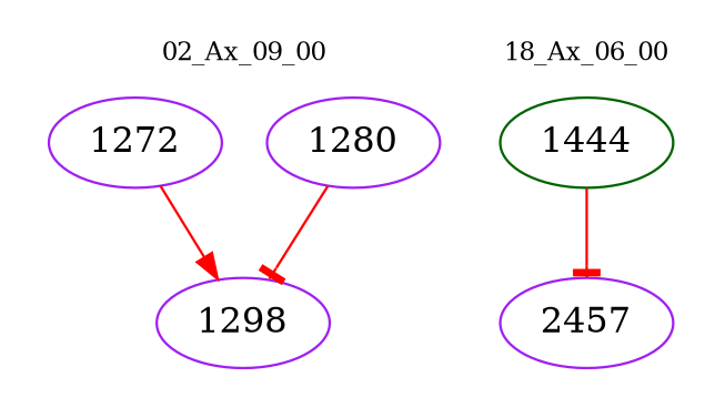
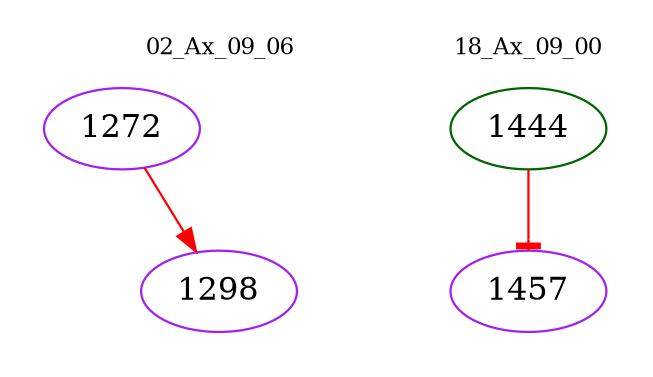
  digraph {
    node [color=purple]
    edge [arrowhead=tee color=red]
-   n1 [label=1280]
    n2 [label=1298]
    n3 [label=1272]
    n4 [color=darkgreen label=1444]
-   n5 [label=2457]
+   n5 [label=1457]
    subgraph cluster_1 {
      color=white
      fontsize=10
-     label="02_Ax_09_00"
-     n1
+     label="02_Ax_09_06"
      n2
      n3
    }
    subgraph cluster_2 {
      color=white
      fontsize=10
-     label="18_Ax_06_00"
+     label="18_Ax_09_00"
      n4
      n5
    }
-   n1 -> n2
    n3 -> n2 [arrowhead=normal]
    n4 -> n5
  }
